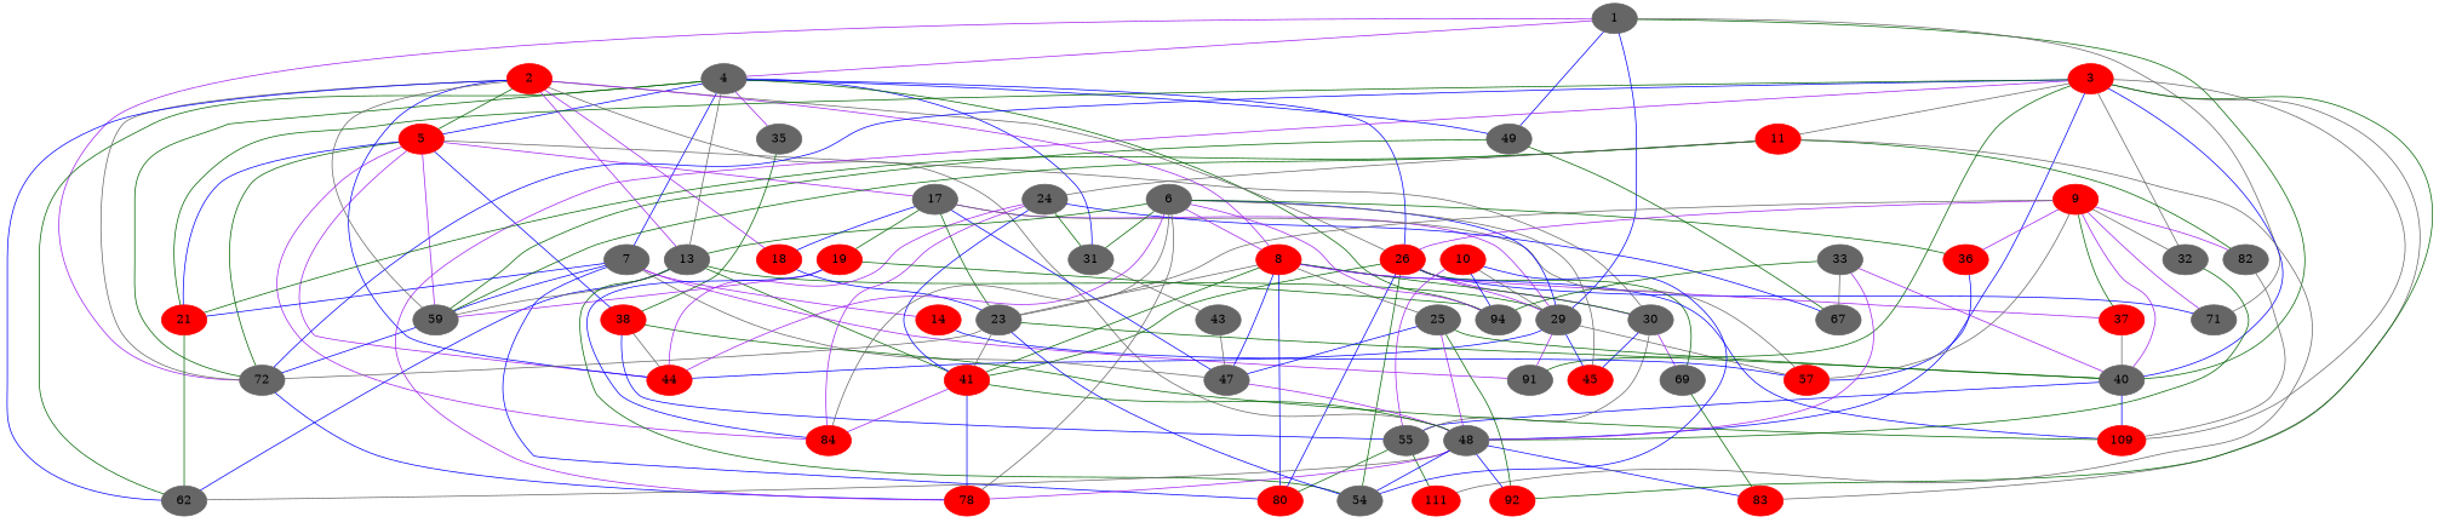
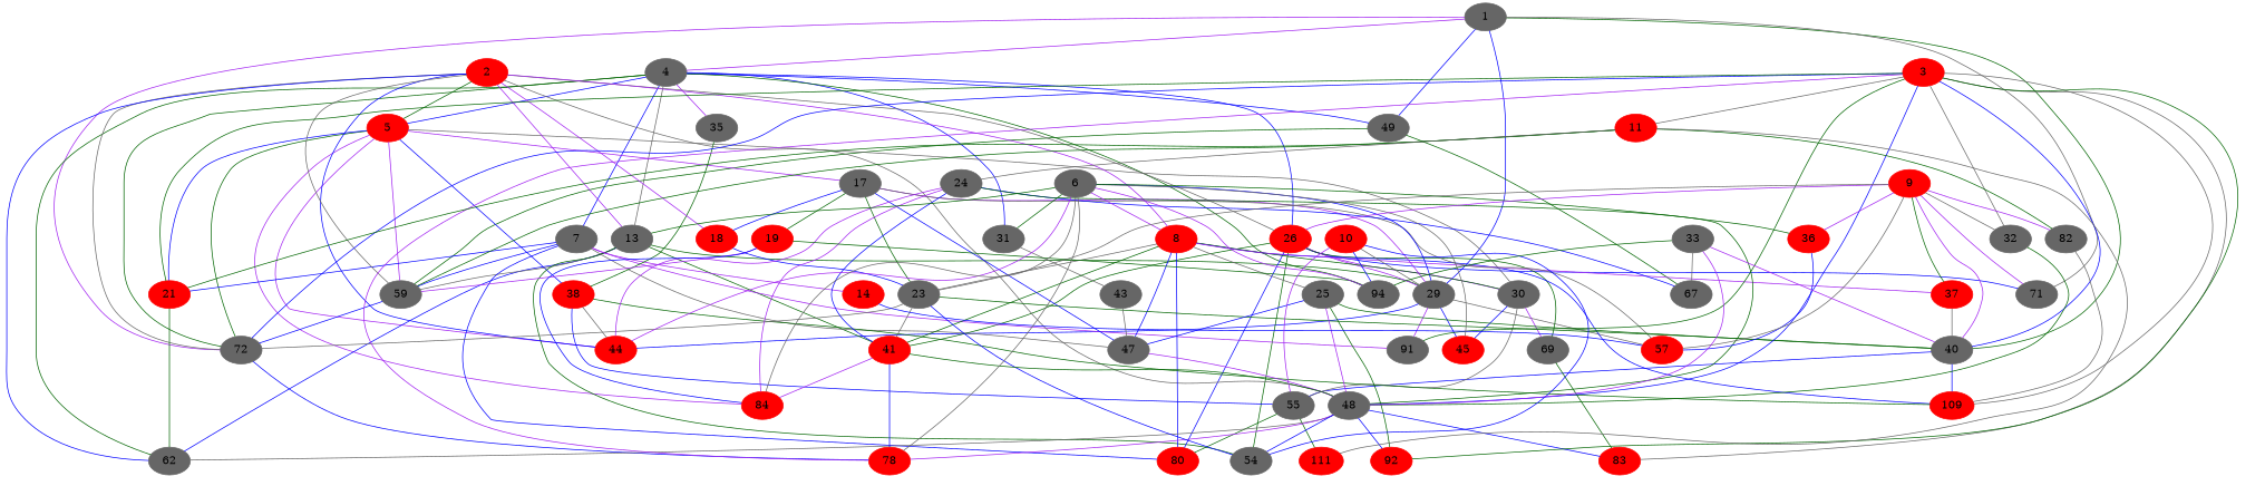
  graph {
    node [color=gray40 style=filled]
    edge [color=blue]
    1 [super="+28+101"]
    4 [super="+95+42"]
    29 [super="+110"]
    40 [super="+68+70"]
    49
    71 [super="+74"]
    72 [super="+116+85"]
    5 [color=red super="+64+96"]
    13 [super="+113+61"]
    26 [color=red super="+58"]
    62
    7 [super="+93"]
    31
    35
    94
    44 [color=red super="+81+114"]
    91
    45 [color=red]
    57 [color=red super="+105"]
    109 [color=red]
    55 [super="+100"]
    59 [super="+98+86"]
    67
    78 [color=red]
    2 [color=red super="+65+75"]
    8 [color=red super="+20+97"]
    18 [color=red]
    48 [super="+90+51+56"]
    21 [color=red]
    17 [super="+76+50"]
    30 [super="+46"]
    38 [color=red super="+73"]
    84 [color=red]
    47 [super="+99+108"]
    80 [color=red super="+115"]
    23 [super="+104"]
    25
    37 [color=red]
    41 [color=red super="+52"]
    54
    69
    83 [color=red]
    92 [color=red]
    3 [color=red super="+112+22"]
    11 [color=red super="+89"]
    32
    82
    24 [super="+53"]
    111 [color=red]
    14 [color=red]
    43
    19 [color=red]
    6 [super="+60+27"]
    36 [color=red super="+66"]
    9 [color=red super="+63+12"]
    10 [color=red super="+87"]
    33 [super="+39"]
    1 -- 4 [color=purple]
    1 -- 29
    1 -- 40 [color=darkgreen]
    1 -- 49
    1 -- 71 [color=gray40]
    1 -- 72 [color=purple]
    4 -- 49
    4 -- 72 [color=darkgreen]
    4 -- 5
    4 -- 13 [color=gray40 weight=2]
    4 -- 26
    4 -- 62 [color=darkgreen]
    4 -- 7
    4 -- 31
    4 -- 35 [color=purple]
    4 -- 94 [color=darkgreen]
    29 -- 44
    29 -- 91 [color=purple]
    29 -- 45
    29 -- 57 [color=gray40]
    40 -- 109
    40 -- 55
    49 -- 59 [color=darkgreen]
    49 -- 67 [color=darkgreen]
    72 -- 78
    5 -- 72 [color=darkgreen]
    5 -- 44 [color=purple weight=2]
    5 -- 59 [color=purple]
    5 -- 21
    5 -- 17 [color=purple]
    5 -- 30 [color=gray40]
    5 -- 38
    5 -- 84 [color=purple]
    13 -- 29 [color=darkgreen]
    13 -- 62
    13 -- 59 [color=gray40]
    13 -- 41 [color=darkgreen]
    13 -- 54 [color=darkgreen]
    26 -- 29 [color=purple weight=2]
    26 -- 71
    26 -- 30 [color=purple weight=2]
    26 -- 80
    26 -- 41 [color=darkgreen]
    26 -- 54 [color=darkgreen]
    26 -- 69 [color=darkgreen]
    7 -- 91 [color=purple]
    7 -- 59
    7 -- 21
    7 -- 47 [color=gray40]
    7 -- 80
    7 -- 14 [color=purple]
    31 -- 43 [color=gray40]
    35 -- 38 [color=darkgreen]
    55 -- 80 [color=darkgreen]
    55 -- 111 [color=darkgreen]
    59 -- 72
    2 -- 72 [color=gray40]
    2 -- 5 [color=darkgreen]
    2 -- 13 [color=purple]
    2 -- 26 [color=gray40]
    2 -- 62
    2 -- 44
    2 -- 59 [color=gray40]
    2 -- 8 [color=purple]
    2 -- 18 [color=purple]
    2 -- 48 [color=gray40]
    8 -- 109
    8 -- 30 [color=darkgreen]
    8 -- 47
    8 -- 80
    8 -- 23 [color=gray40]
    8 -- 25 [color=gray40]
    8 -- 37 [color=purple]
    8 -- 41 [color=darkgreen]
    18 -- 23
    48 -- 62 [color=gray40]
    48 -- 78 [color=purple]
    48 -- 54
    48 -- 83
    48 -- 92
    21 -- 62 [color=darkgreen]
    17 -- 29 [color=purple]
    17 -- 57 [color=gray40]
    17 -- 18
    17 -- 47
    17 -- 23 [color=darkgreen]
    17 -- 19 [color=darkgreen]
    30 -- 45
    30 -- 55 [color=gray40]
    30 -- 69 [color=purple]
    38 -- 44 [color=gray40]
    38 -- 109 [color=darkgreen]
    38 -- 55
    47 -- 48 [color=purple]
    23 -- 40 [color=darkgreen]
    23 -- 72 [color=gray40]
    23 -- 41 [color=gray40]
    23 -- 54
    25 -- 40 [color=darkgreen]
    25 -- 48 [color=purple]
    25 -- 47
    25 -- 92 [color=darkgreen]
    37 -- 40 [color=gray40]
    41 -- 78
    41 -- 48 [color=darkgreen]
    41 -- 84 [color=purple]
    69 -- 83 [color=darkgreen]
    3 -- 40 [weight=2]
    3 -- 72
    3 -- 91 [color=darkgreen]
    3 -- 109 [color=gray40]
    3 -- 78 [color=purple]
    3 -- 48
    3 -- 21 [color=darkgreen]
    3 -- 83 [color=gray40]
    3 -- 92 [color=darkgreen]
    3 -- 11 [color=gray40]
    3 -- 32 [color=gray40]
    11 -- 59 [color=darkgreen]
    11 -- 21 [color=darkgreen]
    11 -- 82 [color=darkgreen]
    11 -- 24 [color=gray40]
    11 -- 111 [color=gray40]
    32 -- 48 [color=darkgreen]
    82 -- 109 [color=gray40]
    24 -- 44 [color=purple]
    24 -- 67
-   24 -- 31 [color=darkgreen]
+   24 -- 48 [color=darkgreen]
    24 -- 84 [color=purple]
    24 -- 41
    14 -- 57
    43 -- 47 [color=gray40]
    19 -- 94 [color=darkgreen]
    19 -- 59 [color=purple]
    19 -- 84
    6 -- 29
    6 -- 13 [color=darkgreen]
    6 -- 31 [color=darkgreen]
    6 -- 94 [color=purple]
    6 -- 44 [color=purple]
    6 -- 45 [color=gray40]
    6 -- 78 [color=gray40]
    6 -- 8 [color=purple]
    6 -- 84 [color=gray40]
    6 -- 36 [color=darkgreen]
    36 -- 57
    9 -- 40 [color=purple]
    9 -- 71 [color=purple]
    9 -- 26 [color=purple]
    9 -- 57 [color=gray40]
    9 -- 23 [color=gray40]
    9 -- 37 [color=darkgreen]
    9 -- 32 [color=gray40]
    9 -- 82 [color=purple weight=2]
    9 -- 36 [color=purple weight=2]
    10 -- 29 [color=gray40]
    10 -- 94
    10 -- 55 [color=purple]
    10 -- 54
    33 -- 40 [color=purple]
    33 -- 94 [color=darkgreen]
    33 -- 67 [color=gray40]
    33 -- 48 [color=purple]
  }
